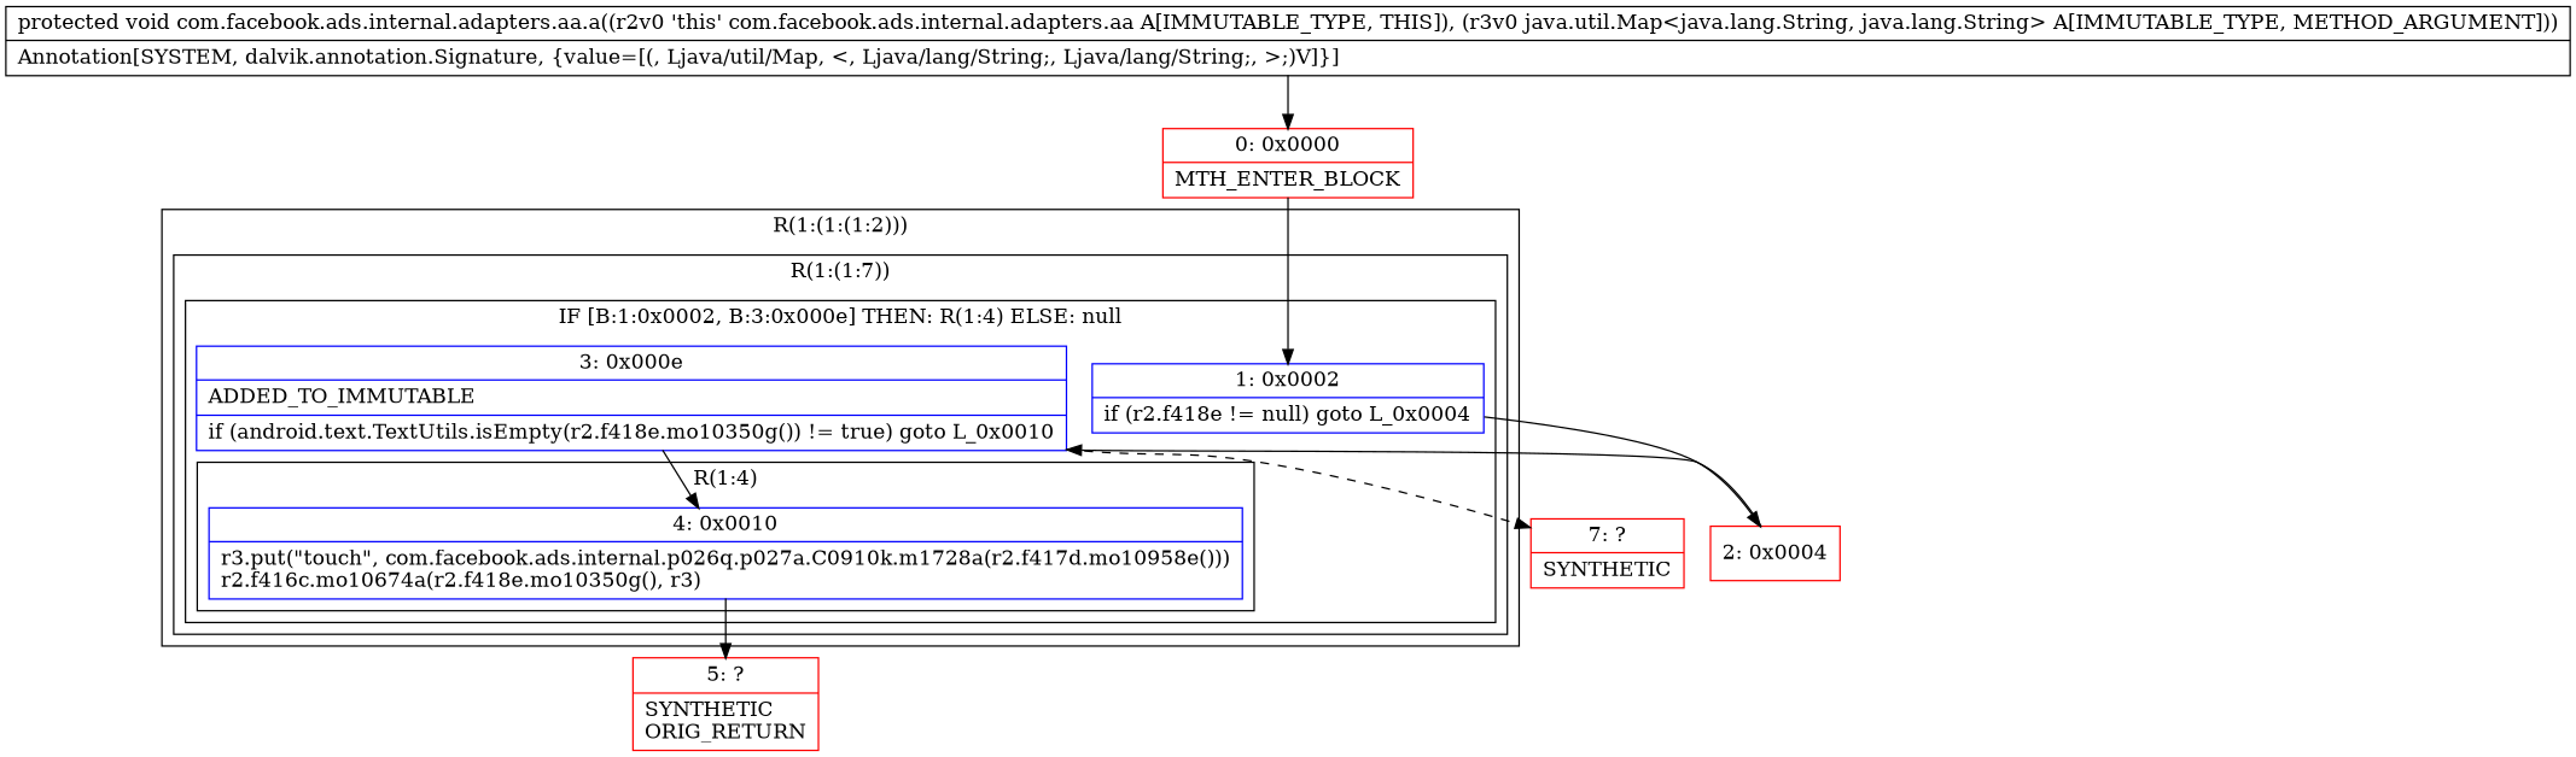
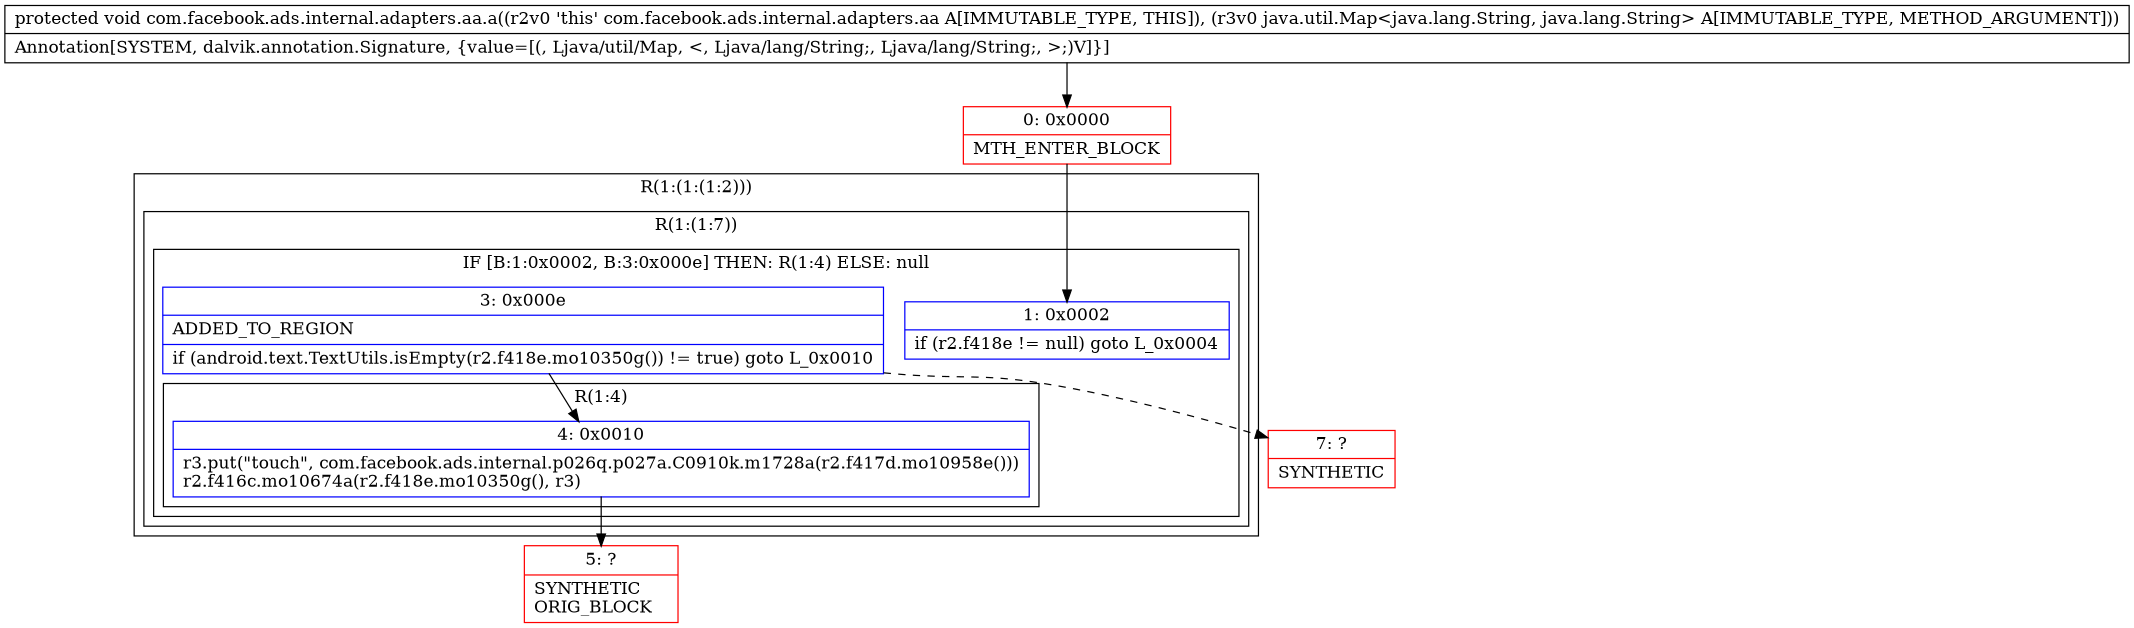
  digraph {
    node [color=red shape=record]
    n1 [color=blue label="{4\:\ 0x0010|r3.put(\"touch\", com.facebook.ads.internal.p026q.p027a.C0910k.m1728a(r2.f417d.mo10958e()))\lr2.f416c.mo10674a(r2.f418e.mo10350g(), r3)\l}"]
    n2 [color=blue label="{1\:\ 0x0002|if (r2.f418e != null) goto L_0x0004\l}"]
-   n3 [color=blue label="{3\:\ 0x000e|ADDED_TO_IMMUTABLE\l|if (android.text.TextUtils.isEmpty(r2.f418e.mo10350g()) != true) goto L_0x0010\l}"]
-   n4 [label="{5\:\ ?|SYNTHETIC\lORIG_RETURN\l}"]
-   n5 [label="{2\:\ 0x0004}"]
+   n3 [color=blue label="{3\:\ 0x000e|ADDED_TO_REGION\l|if (android.text.TextUtils.isEmpty(r2.f418e.mo10350g()) != true) goto L_0x0010\l}"]
+   n4 [label="{5\:\ ?|SYNTHETIC\lORIG_BLOCK\l}"]
    n6 [label="{7\:\ ?|SYNTHETIC\l}"]
    n7 [label="{0\:\ 0x0000|MTH_ENTER_BLOCK\l}"]
    n8 [label="{protected void com.facebook.ads.internal.adapters.aa.a((r2v0 'this' com.facebook.ads.internal.adapters.aa A[IMMUTABLE_TYPE, THIS]), (r3v0 java.util.Map\<java.lang.String, java.lang.String\> A[IMMUTABLE_TYPE, METHOD_ARGUMENT]))  | Annotation[SYSTEM, dalvik.annotation.Signature, \{value=[(, Ljava\/util\/Map, \<, Ljava\/lang\/String;, Ljava\/lang\/String;, \>;)V]\}]\l}" color=""]
    subgraph cluster_1 {
      label="R(1:(1:(1:2)))"
      subgraph cluster_2 {
        label="R(1:(1:7))"
        subgraph cluster_3 {
          label="IF [B:1:0x0002, B:3:0x000e] THEN: R(1:4) ELSE: null"
          n2
          n3
          subgraph cluster_4 {
            label="R(1:4)"
            n1
          }
        }
      }
    }
    n1 -> n4
-   n2 -> n5
    n3 -> n1
    n3 -> n6 [style=dashed]
-   n5 -> n3
    n7 -> n2
    n8 -> n7
  }
